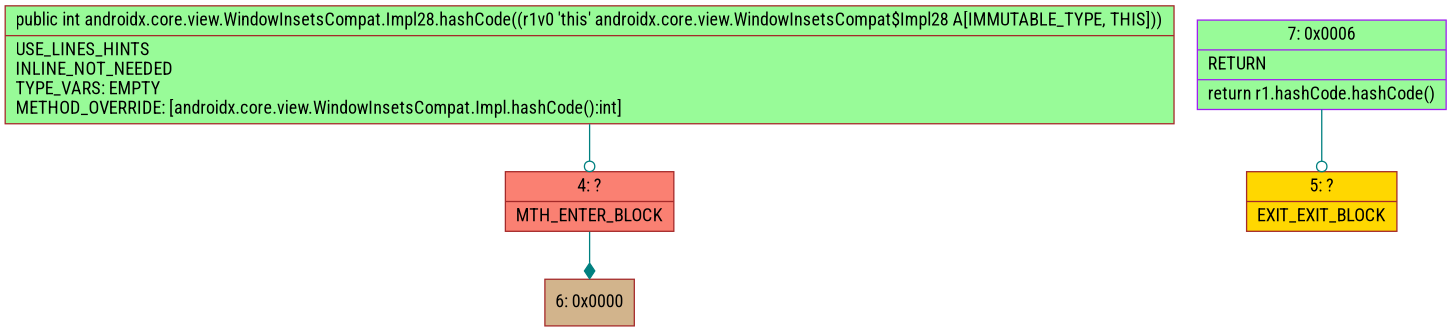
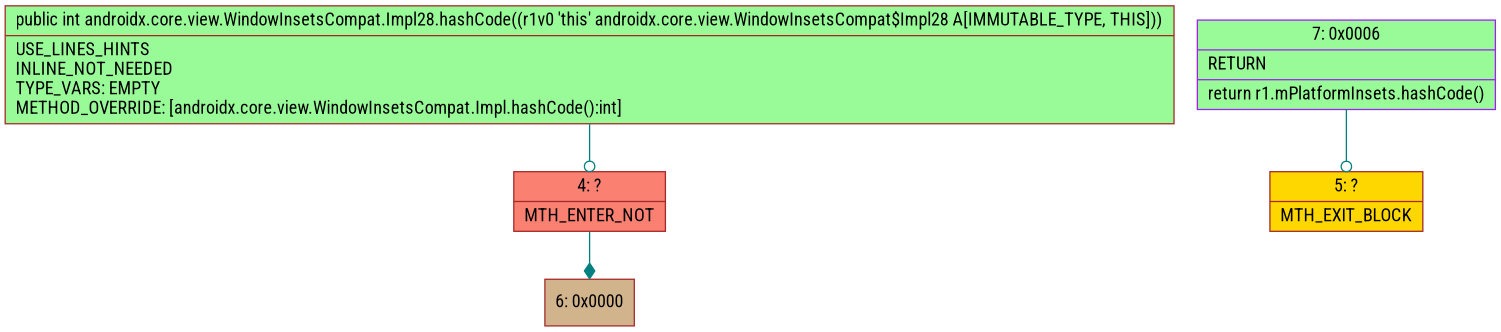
  digraph {
    fontname="Roboto Condensed"
    node [color=brown fillcolor=palegreen fontname="Roboto Condensed" shape=record style=filled]
    edge [arrowhead=odot color=teal fontname="Roboto Condensed"]
-   n1 [fillcolor=salmon label="{4\:\ ?|MTH_ENTER_BLOCK\l}"]
+   n1 [fillcolor=salmon label="{4\:\ ?|MTH_ENTER_NOT\l}"]
    n2 [fillcolor=tan label="{6\:\ 0x0000}"]
-   n3 [color=purple label="{7\:\ 0x0006|RETURN\l|return r1.hashCode.hashCode()\l}"]
-   n4 [fillcolor=gold label="{5\:\ ?|EXIT_EXIT_BLOCK\l}"]
+   n3 [color=purple label="{7\:\ 0x0006|RETURN\l|return r1.mPlatformInsets.hashCode()\l}"]
+   n4 [fillcolor=gold label="{5\:\ ?|MTH_EXIT_BLOCK\l}"]
    n5 [label="{public int androidx.core.view.WindowInsetsCompat.Impl28.hashCode((r1v0 'this' androidx.core.view.WindowInsetsCompat$Impl28 A[IMMUTABLE_TYPE, THIS]))  | USE_LINES_HINTS\lINLINE_NOT_NEEDED\lTYPE_VARS: EMPTY\lMETHOD_OVERRIDE: [androidx.core.view.WindowInsetsCompat.Impl.hashCode():int]\l}"]
    n1 -> n2 [arrowhead=diamond]
    n3 -> n4
    n5 -> n1
  }
